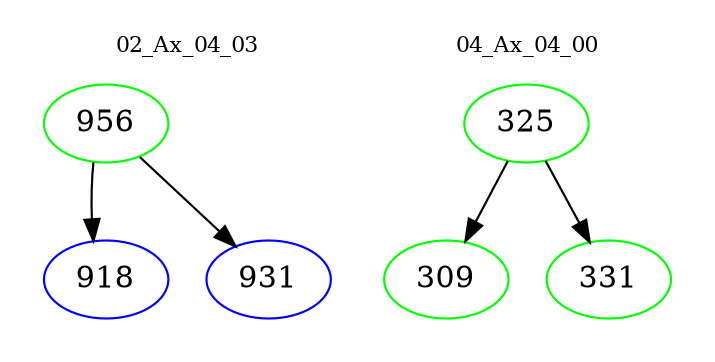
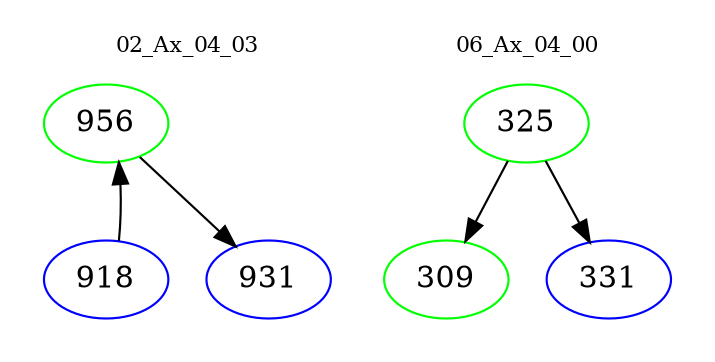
  digraph {
    node [color=green]
    edge [color=black]
    n1 [label=956]
    n2 [color=blue label=918]
    n3 [color=blue label=931]
    n4 [label=325]
    n5 [label=309]
-   n6 [label=331]
+   n6 [color=blue label=331]
    subgraph cluster_1 {
      color=white
      fontsize=10
      label="02_Ax_04_03"
      n1
      n2
      n3
    }
    subgraph cluster_2 {
      color=white
      fontsize=10
-     label="04_Ax_04_00"
+     label="06_Ax_04_00"
      n4
      n5
      n6
    }
-   n1 -> n2
+   n2 -> n1
    n1 -> n3
    n4 -> n5
    n4 -> n6
  }
